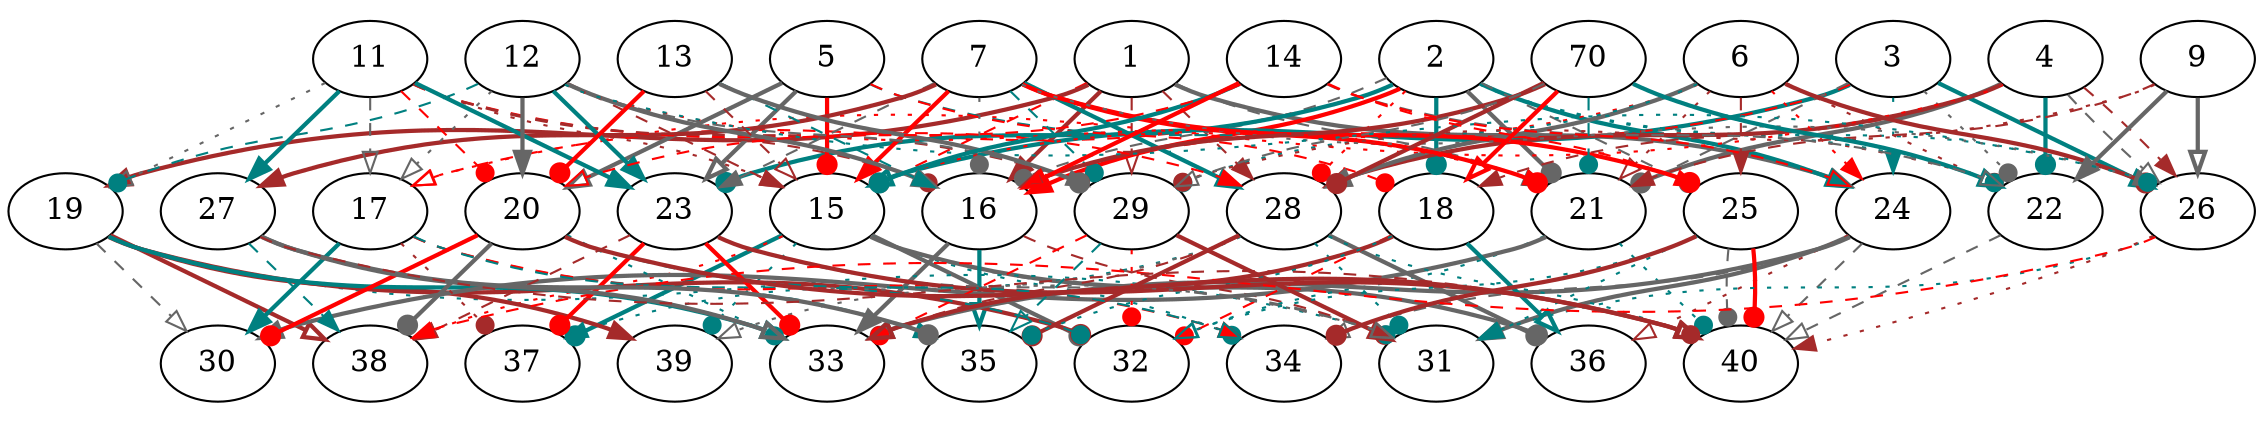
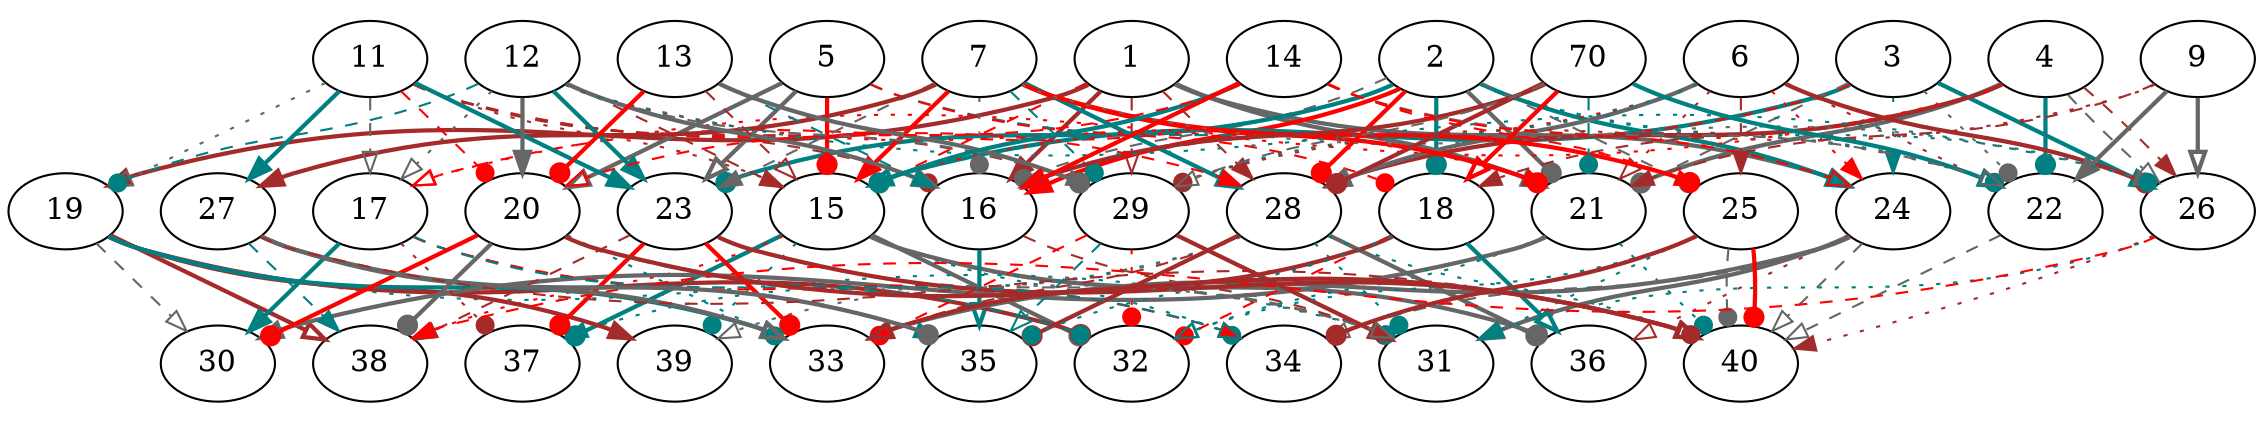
  digraph {
    node [alpha=0.10]
    edge [arrowhead=dot color=gray40 style=bold]
    1 [alpha=0.02 expect_size=26299392]
    15 [alpha=0.05 expect_size=46010368]
    16 [alpha=0.20 expect_size=23517184]
    19 [alpha=0.12 expect_size=11189248]
    21 [alpha=0.05 expect_size=7640064]
    22 [alpha=0.04 expect_size=14689280]
    24 [alpha=0.04 expect_size=27611136]
    28 [expect_size=17304576]
    29 [alpha=0.09 expect_size=47720448]
    31 [alpha=0.13 expect_size=36706304]
    32 [alpha=0.18 expect_size=48483328]
    34 [alpha=0.19 expect_size=48317440]
    36 [alpha=0.14 expect_size=39016448]
    37 [alpha=0.11 expect_size=26298368]
    38 [alpha=0.09 expect_size=41902080]
    39 [expect_size=17948672]
    33 [alpha=0.12 expect_size=9602048]
    35 [alpha=0.03 expect_size=11650048]
    30 [expect_size=27742208]
    40 [alpha=0.04 expect_size=38288384]
    2 [alpha=0.06 expect_size=46142464]
    17 [expect_size=17618944]
    18 [alpha=0.13 expect_size=7880704]
    23 [alpha=0.16 expect_size=5364736]
    25 [alpha=0.12 expect_size=28283904]
    26 [alpha=0.15 expect_size=41205760]
    3 [alpha=0.03 expect_size=39127040]
    4 [alpha=0.05 expect_size=41005056]
    5 [expect_size=50289664]
    20 [alpha=0.04 expect_size=37634048]
    6 [alpha=0.18 expect_size=42680320]
    7 [alpha=0.16 expect_size=26463232]
    27 [alpha=0.07 expect_size=40079360]
    9 [alpha=0.11 expect_size=41906176]
    n35 [alpha=0.07 expect_size=11793408 label=70]
    11 [alpha=0.03 expect_size=7199744]
    12 [alpha=0.16 expect_size=12562432]
    13 [alpha=0.09 expect_size=26144768]
    14 [alpha=0.00 expect_size=34113536]
    1 -> 15 [color=red style=dashed]
    1 -> 16 [arrowhead=normal color=brown]
    1 -> 19 [arrowhead=normal color=brown]
-   1 -> 21 [arrowhead=onormal style=dashed]
+   1 -> 21 [arrowhead=onormal]
    1 -> 22 [color=brown style=dotted]
    1 -> 24 [arrowhead=onormal]
    1 -> 28 [arrowhead=normal color=brown style=dashed]
    1 -> 29 [arrowhead=onormal color=brown style=dashed]
    15 -> 31 [style=dashed]
    15 -> 32
    15 -> 34 [color=teal style=dotted]
    15 -> 36
    15 -> 37 [color=teal]
    15 -> 38 [arrowhead=normal color=red style=dotted]
    15 -> 39 [color=teal style=dotted]
    16 -> 31 [color=brown style=dashed]
-   16 -> 33 [arrowhead=normal]
    16 -> 35 [arrowhead=onormal color=teal]
    19 -> 31 [color=teal style=dotted]
    19 -> 32 [color=brown]
    19 -> 38 [arrowhead=onormal color=brown]
    19 -> 39 [arrowhead=normal color=brown]
    19 -> 33 [arrowhead=onormal color=teal]
    19 -> 30 [arrowhead=onormal style=dashed]
    21 -> 32 [arrowhead=onormal color=teal style=dotted]
    21 -> 30 [arrowhead=normal]
    21 -> 40 [color=teal style=dotted]
    22 -> 40 [arrowhead=onormal style=dashed]
    24 -> 31 [arrowhead=normal]
    24 -> 34 [arrowhead=onormal style=dashed]
    24 -> 36 [arrowhead=onormal color=brown style=dotted]
    24 -> 33 [arrowhead=normal]
    24 -> 40 [arrowhead=onormal style=dashed]
    28 -> 31 [color=teal style=dotted]
    28 -> 36
    28 -> 37 [arrowhead=normal color=teal style=dotted]
    28 -> 39 [arrowhead=onormal style=dotted]
    28 -> 33 [color=brown style=dashed]
    28 -> 35 [color=brown]
    28 -> 40 [arrowhead=onormal color=teal style=dotted]
    29 -> 31 [arrowhead=normal color=brown]
    29 -> 32 [color=red style=dotted]
    29 -> 33 [color=red style=dashed]
    29 -> 35 [arrowhead=onormal color=teal style=dashed]
    2 -> 16 [style=dashed]
    2 -> 16 [arrowhead=normal color=red]
    2 -> 21
    2 -> 22 [color=teal style=dotted]
    2 -> 24 [arrowhead=normal color=teal]
-   2 -> 28 [color=red style=dotted]
+   2 -> 28 [color=red]
    2 -> 17 [arrowhead=onormal color=red style=dashed]
    2 -> 18 [color=teal]
    2 -> 23 [color=teal]
    2 -> 25 [style=dashed]
    2 -> 26 [arrowhead=onormal color=teal style=dotted]
    17 -> 32 [color=teal style=dashed]
    17 -> 34 [arrowhead=normal color=red style=dashed]
    17 -> 37 [color=brown style=dotted]
    17 -> 35 [arrowhead=normal color=teal style=dashed]
    17 -> 30 [arrowhead=normal color=teal]
    18 -> 32 [color=red style=dashed]
    18 -> 36 [arrowhead=onormal color=teal]
    18 -> 33 [arrowhead=onormal color=brown]
    18 -> 35 [color=teal style=dotted]
    23 -> 31 [arrowhead=onormal style=dashed]
    23 -> 37 [color=red]
    23 -> 38 [arrowhead=onormal color=brown style=dashed]
    23 -> 33 [color=red]
    23 -> 40 [arrowhead=onormal color=brown]
    25 -> 31 [arrowhead=normal color=teal style=dotted]
    25 -> 32 [arrowhead=onormal color=teal style=dotted]
    25 -> 34 [color=brown]
    25 -> 40 [style=dashed]
    25 -> 40 [color=red]
    26 -> 31 [arrowhead=onormal color=teal style=dotted]
    26 -> 38 [arrowhead=normal color=red style=dashed]
    26 -> 40 [arrowhead=normal color=brown style=dotted]
    3 -> 15 [arrowhead=onormal color=teal]
    3 -> 16 [arrowhead=normal color=red style=dashed]
    3 -> 21 [style=dashed]
    3 -> 22 [style=dotted]
    3 -> 24 [arrowhead=normal color=teal style=dotted]
    3 -> 26 [arrowhead=normal color=teal]
    4 -> 21
    4 -> 22 [color=teal]
    4 -> 28 [arrowhead=onormal color=brown]
    4 -> 17 [arrowhead=onormal color=red style=dotted]
    4 -> 18 [arrowhead=normal color=brown style=dashed]
    4 -> 26 [arrowhead=onormal style=dashed]
    4 -> 26 [arrowhead=normal color=brown style=dashed]
    5 -> 15 [color=red]
    5 -> 21 [arrowhead=normal color=teal style=dashed]
    5 -> 18 [color=red style=dashed]
    5 -> 23 [arrowhead=onormal]
    5 -> 20 [arrowhead=onormal]
    20 -> 31 [arrowhead=onormal style=dotted]
    20 -> 34 [arrowhead=onormal color=teal style=dashed]
    20 -> 38
    20 -> 33 [color=teal style=dotted]
    20 -> 30 [color=red]
    20 -> 40 [arrowhead=onormal color=brown]
    6 -> 15 [color=red style=dotted]
    6 -> 21 [arrowhead=onormal color=brown style=dotted]
    6 -> 22 [arrowhead=onormal color=brown style=dotted]
    6 -> 24 [arrowhead=normal color=red style=dotted]
    6 -> 28 [arrowhead=normal]
    6 -> 29 [color=teal style=dotted]
    6 -> 25 [arrowhead=normal color=brown style=dashed]
    6 -> 26 [color=brown]
    7 -> 15 [arrowhead=normal color=red]
    7 -> 16 [style=dotted]
    7 -> 21 [color=red]
    7 -> 28 [arrowhead=normal color=teal]
    7 -> 29 [color=teal style=dashed]
    7 -> 23 [arrowhead=normal style=dashed]
    7 -> 25 [color=red]
    7 -> 26 [arrowhead=normal style=dotted]
    7 -> 27 [arrowhead=normal color=brown]
    27 -> 38 [arrowhead=normal color=teal style=dashed]
    27 -> 33 [arrowhead=onormal]
    27 -> 35
    27 -> 40 [color=brown style=dashed]
    9 -> 21 [arrowhead=normal color=brown style=dashed]
    9 -> 22 [arrowhead=normal]
    9 -> 29 [color=brown style=dotted]
    9 -> 26 [arrowhead=onormal]
    n35 -> 16 [arrowhead=onormal color=brown]
    n35 -> 21 [color=teal style=dashed]
    n35 -> 22 [arrowhead=onormal color=teal]
    n35 -> 28 [color=brown]
    n35 -> 29 [arrowhead=onormal style=dashed]
    n35 -> 18 [arrowhead=onormal color=red]
    11 -> 15 [arrowhead=onormal color=brown style=dotted]
    11 -> 16 [color=brown style=dashed]
    11 -> 19 [arrowhead=onormal style=dotted]
    11 -> 28 [arrowhead=normal color=red style=dashed]
    11 -> 29 [color=brown style=dashed]
    11 -> 17 [arrowhead=onormal style=dashed]
    11 -> 23 [arrowhead=normal color=teal]
    11 -> 20 [color=red style=dashed]
    11 -> 27 [arrowhead=normal color=teal]
    12 -> 15 [arrowhead=normal color=brown style=dashed]
    12 -> 16 [arrowhead=onormal]
    12 -> 19 [color=teal style=dashed]
    12 -> 21 [arrowhead=normal color=red style=dotted]
    12 -> 29 [arrowhead=normal style=dashed]
    12 -> 17 [arrowhead=onormal style=dotted]
    12 -> 23 [arrowhead=normal color=teal]
    12 -> 26 [color=teal style=dotted]
    12 -> 20 [arrowhead=normal]
    13 -> 15 [arrowhead=onormal color=brown style=dashed]
    13 -> 16 [arrowhead=normal color=teal style=dashed]
    13 -> 29
    13 -> 20 [color=red]
    14 -> 15 [color=teal]
    14 -> 16 [arrowhead=onormal color=red]
    14 -> 22 [arrowhead=onormal style=dashed]
    14 -> 24 [arrowhead=onormal color=red style=dashed]
    14 -> 25 [arrowhead=normal color=red style=dashed]
    14 -> 20 [arrowhead=onormal color=red style=dashed]
  }
